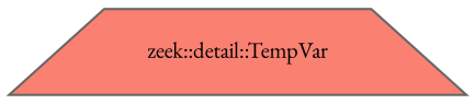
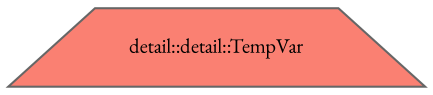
  digraph {
    rankdir=LR
    fontname="EB Garamond"
-   n1 [color=gray40 fillcolor=salmon fontname="EB Garamond" fontsize=10 height=0.2 label="zeek::detail::TempVar" shape=trapezium style=filled width=0.4]
+   n1 [color=gray40 fillcolor=salmon fontname="EB Garamond" fontsize=10 height=0.2 label="detail::detail::TempVar" shape=trapezium style=filled width=0.4]
  }
